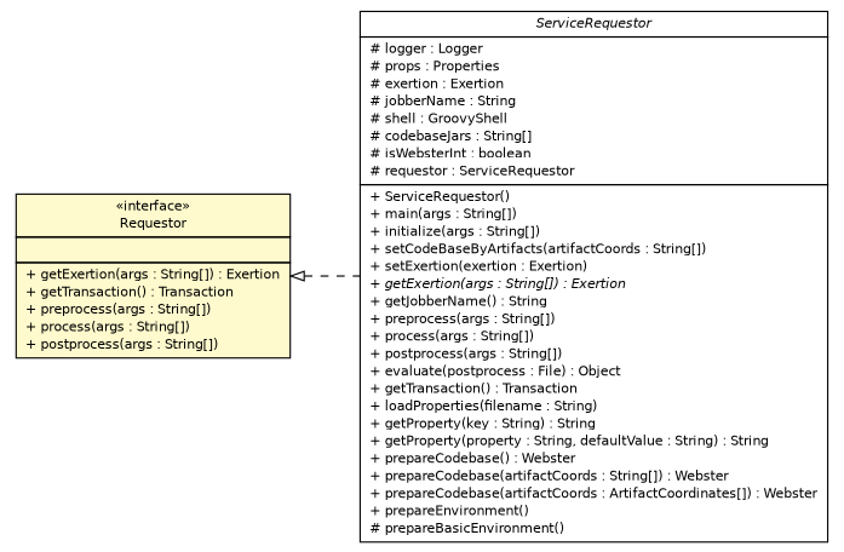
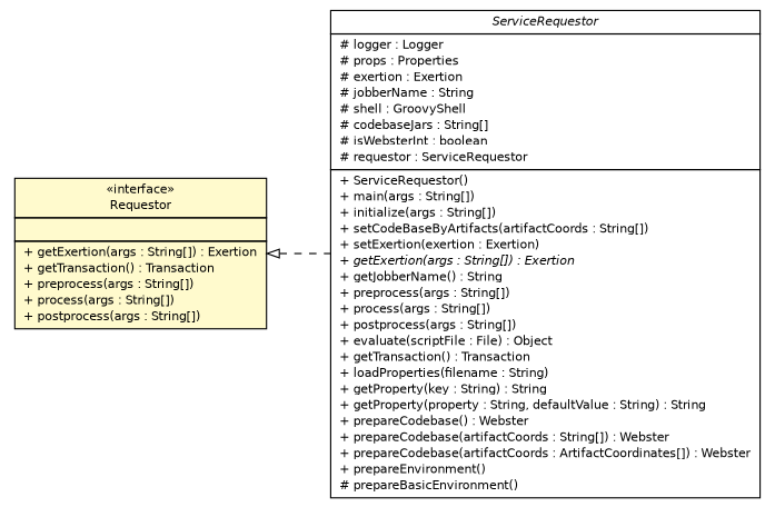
  digraph {
    nodesep=0.25
    ranksep=0.5
    rankdir=LR
    node [fontcolor=black fontname=Helvetica fontsize=10.0 shape=plaintext]
-   n1 [label=<<table title="sorcer.core.requestor.ServiceRequestor" border="0" cellborder="1" cellspacing="0" cellpadding="2" port="p" href="./ServiceRequestor.html"> 		<tr><td><table border="0" cellspacing="0" cellpadding="1"> <tr><td align="center" balign="center"><font face="Helvetica-Oblique"> ServiceRequestor </font></td></tr> 		</table></td></tr> 		<tr><td><table border="0" cellspacing="0" cellpadding="1"> <tr><td align="left" balign="left"> # logger : Logger </td></tr> <tr><td align="left" balign="left"> # props : Properties </td></tr> <tr><td align="left" balign="left"> # exertion : Exertion </td></tr> <tr><td align="left" balign="left"> # jobberName : String </td></tr> <tr><td align="left" balign="left"> # shell : GroovyShell </td></tr> <tr><td align="left" balign="left"> # codebaseJars : String[] </td></tr> <tr><td align="left" balign="left"> # isWebsterInt : boolean </td></tr> <tr><td align="left" balign="left"> # requestor : ServiceRequestor </td></tr> 		</table></td></tr> 		<tr><td><table border="0" cellspacing="0" cellpadding="1"> <tr><td align="left" balign="left"> + ServiceRequestor() </td></tr> <tr><td align="left" balign="left"> + main(args : String[]) </td></tr> <tr><td align="left" balign="left"> + initialize(args : String[]) </td></tr> <tr><td align="left" balign="left"> + setCodeBaseByArtifacts(artifactCoords : String[]) </td></tr> <tr><td align="left" balign="left"> + setExertion(exertion : Exertion) </td></tr> <tr><td align="left" balign="left"><font face="Helvetica-Oblique" point-size="10.0"> + getExertion(args : String[]) : Exertion </font></td></tr> <tr><td align="left" balign="left"> + getJobberName() : String </td></tr> <tr><td align="left" balign="left"> + preprocess(args : String[]) </td></tr> <tr><td align="left" balign="left"> + process(args : String[]) </td></tr> <tr><td align="left" balign="left"> + postprocess(args : String[]) </td></tr> <tr><td align="left" balign="left"> + evaluate(postprocess : File) : Object </td></tr> <tr><td align="left" balign="left"> + getTransaction() : Transaction </td></tr> <tr><td align="left" balign="left"> + loadProperties(filename : String) </td></tr> <tr><td align="left" balign="left"> + getProperty(key : String) : String </td></tr> <tr><td align="left" balign="left"> + getProperty(property : String, defaultValue : String) : String </td></tr> <tr><td align="left" balign="left"> + prepareCodebase() : Webster </td></tr> <tr><td align="left" balign="left"> + prepareCodebase(artifactCoords : String[]) : Webster </td></tr> <tr><td align="left" balign="left"> + prepareCodebase(artifactCoords : ArtifactCoordinates[]) : Webster </td></tr> <tr><td align="left" balign="left"> + prepareEnvironment() </td></tr> <tr><td align="left" balign="left"> # prepareBasicEnvironment() </td></tr> 		</table></td></tr> 		</table>>]
+   n1 [label=<<table title="sorcer.core.requestor.ServiceRequestor" border="0" cellborder="1" cellspacing="0" cellpadding="2" port="p" href="./ServiceRequestor.html"> 		<tr><td><table border="0" cellspacing="0" cellpadding="1"> <tr><td align="center" balign="center"><font face="Helvetica-Oblique"> ServiceRequestor </font></td></tr> 		</table></td></tr> 		<tr><td><table border="0" cellspacing="0" cellpadding="1"> <tr><td align="left" balign="left"> # logger : Logger </td></tr> <tr><td align="left" balign="left"> # props : Properties </td></tr> <tr><td align="left" balign="left"> # exertion : Exertion </td></tr> <tr><td align="left" balign="left"> # jobberName : String </td></tr> <tr><td align="left" balign="left"> # shell : GroovyShell </td></tr> <tr><td align="left" balign="left"> # codebaseJars : String[] </td></tr> <tr><td align="left" balign="left"> # isWebsterInt : boolean </td></tr> <tr><td align="left" balign="left"> # requestor : ServiceRequestor </td></tr> 		</table></td></tr> 		<tr><td><table border="0" cellspacing="0" cellpadding="1"> <tr><td align="left" balign="left"> + ServiceRequestor() </td></tr> <tr><td align="left" balign="left"> + main(args : String[]) </td></tr> <tr><td align="left" balign="left"> + initialize(args : String[]) </td></tr> <tr><td align="left" balign="left"> + setCodeBaseByArtifacts(artifactCoords : String[]) </td></tr> <tr><td align="left" balign="left"> + setExertion(exertion : Exertion) </td></tr> <tr><td align="left" balign="left"><font face="Helvetica-Oblique" point-size="10.0"> + getExertion(args : String[]) : Exertion </font></td></tr> <tr><td align="left" balign="left"> + getJobberName() : String </td></tr> <tr><td align="left" balign="left"> + preprocess(args : String[]) </td></tr> <tr><td align="left" balign="left"> + process(args : String[]) </td></tr> <tr><td align="left" balign="left"> + postprocess(args : String[]) </td></tr> <tr><td align="left" balign="left"> + evaluate(scriptFile : File) : Object </td></tr> <tr><td align="left" balign="left"> + getTransaction() : Transaction </td></tr> <tr><td align="left" balign="left"> + loadProperties(filename : String) </td></tr> <tr><td align="left" balign="left"> + getProperty(key : String) : String </td></tr> <tr><td align="left" balign="left"> + getProperty(property : String, defaultValue : String) : String </td></tr> <tr><td align="left" balign="left"> + prepareCodebase() : Webster </td></tr> <tr><td align="left" balign="left"> + prepareCodebase(artifactCoords : String[]) : Webster </td></tr> <tr><td align="left" balign="left"> + prepareCodebase(artifactCoords : ArtifactCoordinates[]) : Webster </td></tr> <tr><td align="left" balign="left"> + prepareEnvironment() </td></tr> <tr><td align="left" balign="left"> # prepareBasicEnvironment() </td></tr> 		</table></td></tr> 		</table>>]
    n2 [label=<<table title="sorcer.core.requestor.Requestor" border="0" cellborder="1" cellspacing="0" cellpadding="2" port="p" bgcolor="lemonChiffon" href="./Requestor.html"> 		<tr><td><table border="0" cellspacing="0" cellpadding="1"> <tr><td align="center" balign="center"> &#171;interface&#187; </td></tr> <tr><td align="center" balign="center"> Requestor </td></tr> 		</table></td></tr> 		<tr><td><table border="0" cellspacing="0" cellpadding="1"> <tr><td align="left" balign="left">  </td></tr> 		</table></td></tr> 		<tr><td><table border="0" cellspacing="0" cellpadding="1"> <tr><td align="left" balign="left"> + getExertion(args : String[]) : Exertion </td></tr> <tr><td align="left" balign="left"> + getTransaction() : Transaction </td></tr> <tr><td align="left" balign="left"> + preprocess(args : String[]) </td></tr> <tr><td align="left" balign="left"> + process(args : String[]) </td></tr> <tr><td align="left" balign="left"> + postprocess(args : String[]) </td></tr> 		</table></td></tr> 		</table>>]
    n2 -> n1 [arrowtail=empty dir=back fontname=Helvetica fontsize=10 headport=p labelfontname=Helvetica labelfontsize=10 style=dashed tailport=p]
  }
